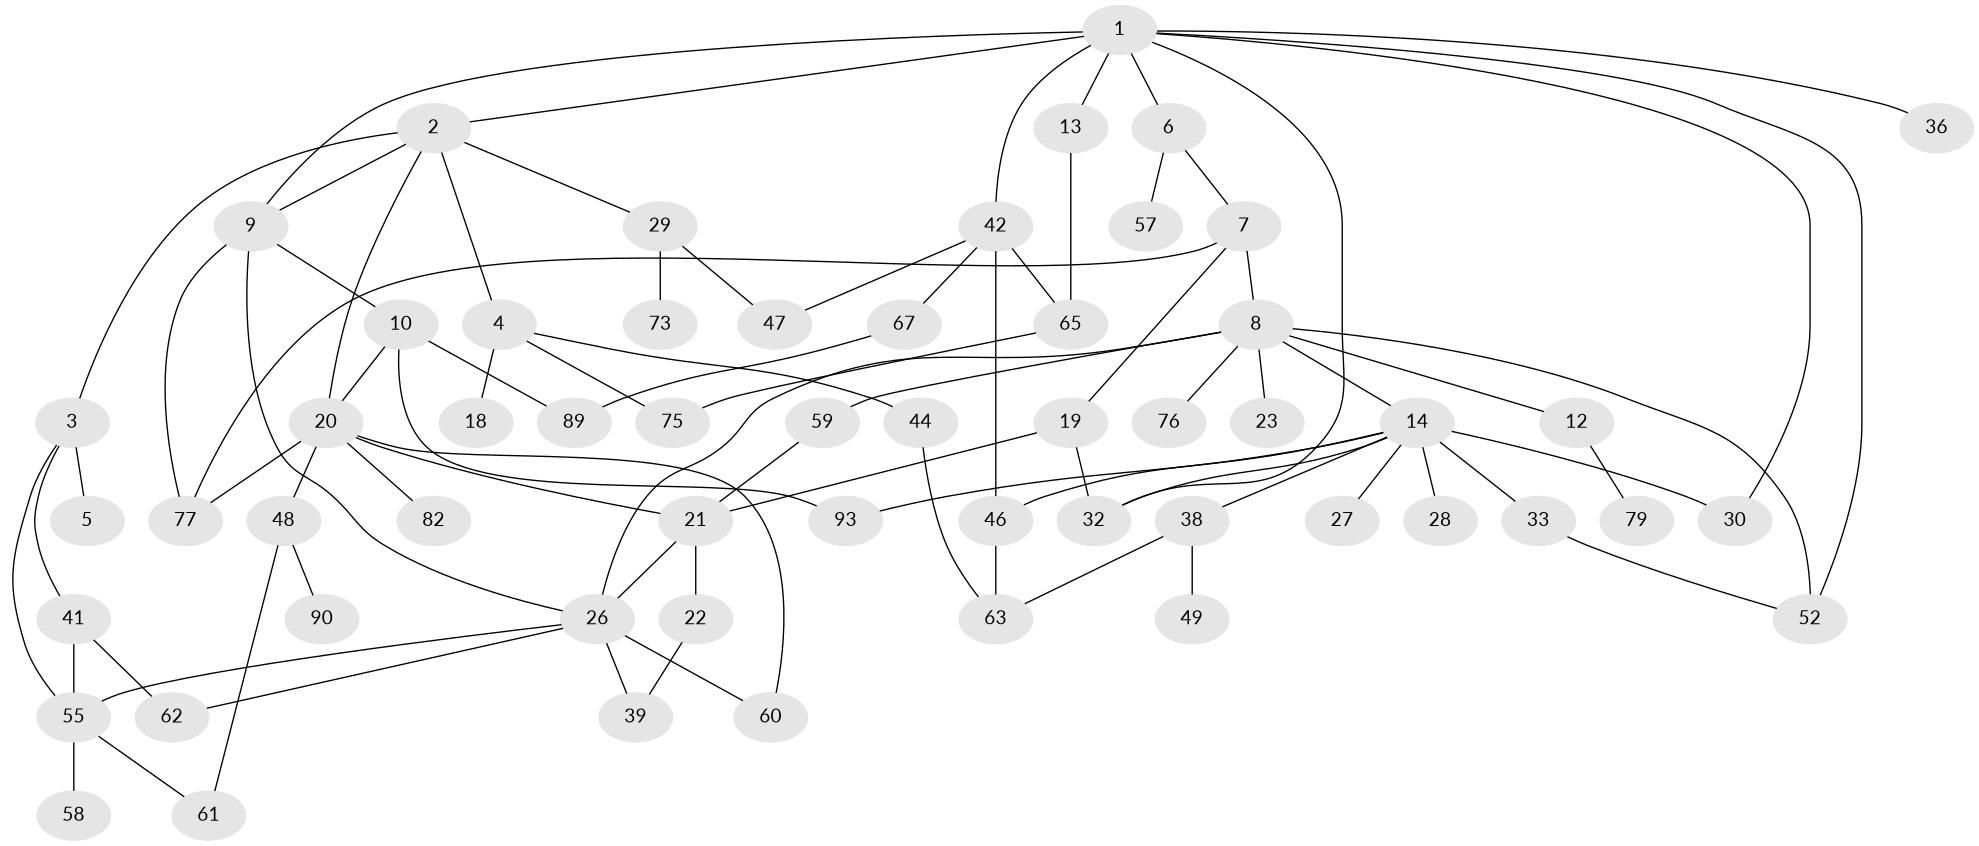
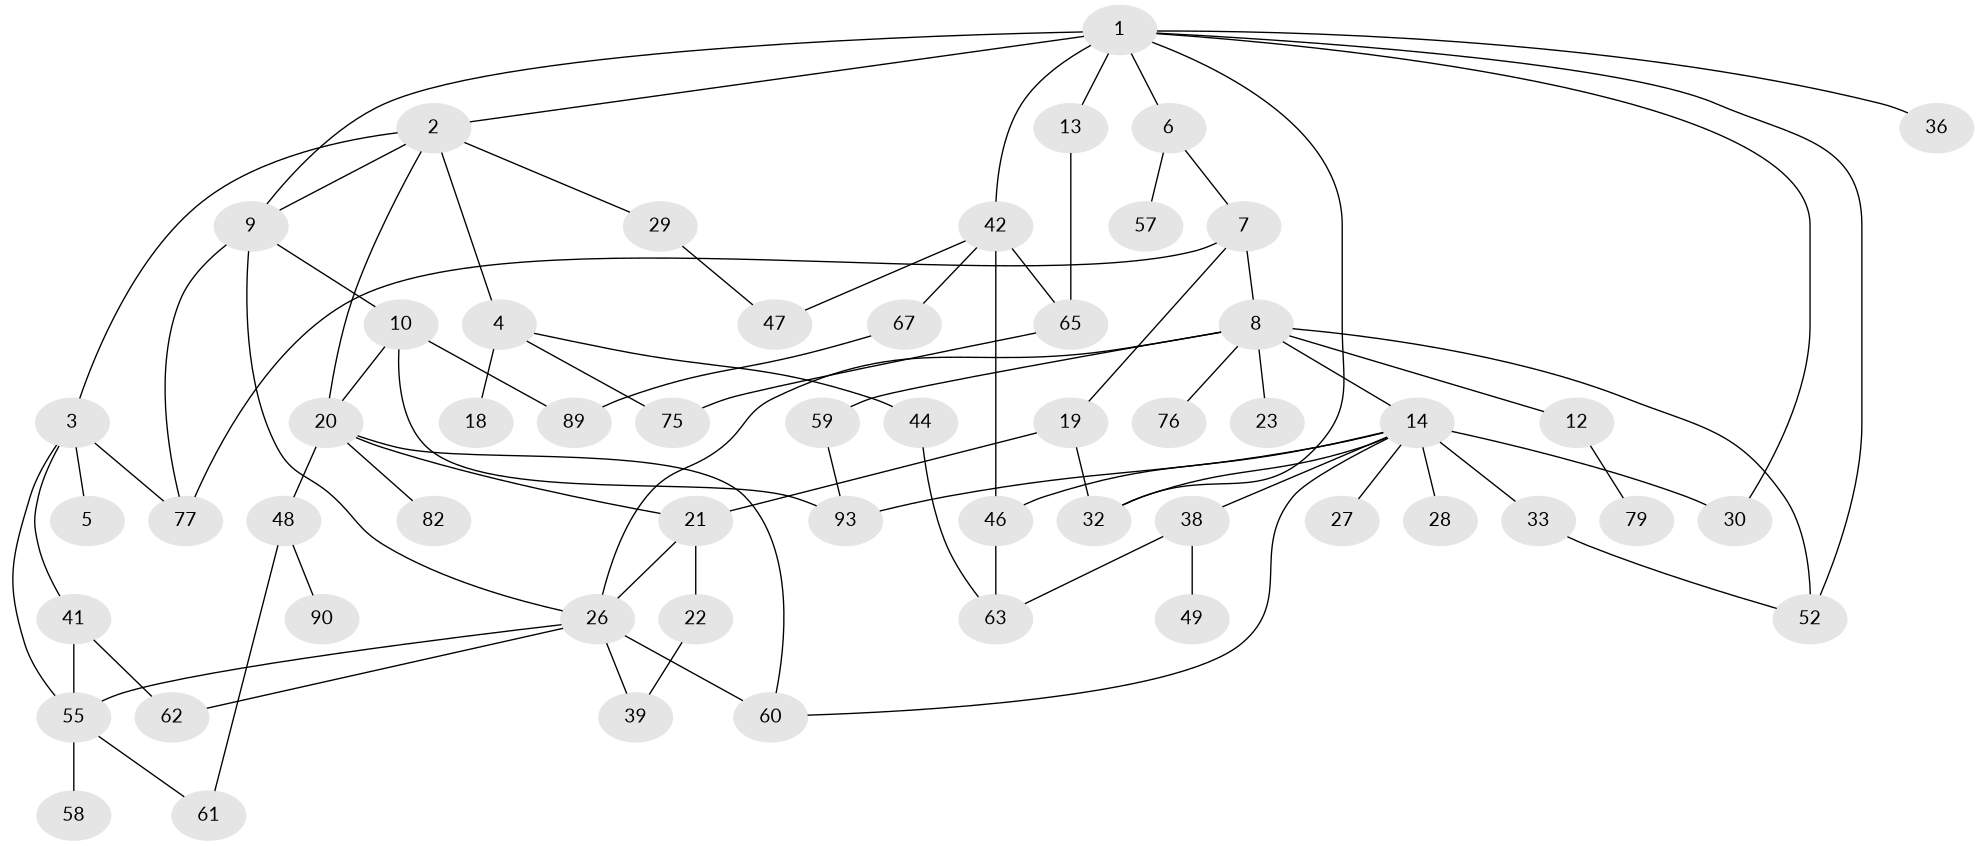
  graph {
    fontname=Lato
    node [color=gray90 fontname=Lato style=filled]
    edge [fontname=Lato]
    1 [super="+11"]
    2
    6 [super="+84+50"]
    9 [super="+70+40"]
    13
    30
    32 [super="+34+78"]
    36
    42 [super="+86"]
    52
    3
    4
    20 [super="+53"]
    29
    7
    57
    77 [super="+87"]
    26 [super="+81+43+37"]
    10 [super="+64"]
    65
    46 [super="+68"]
    47
    67
    5 [super="+69+56"]
    41
    55
    18 [super="+72+45"]
    44
    75
    60
    21
    48 [super="+71"]
    82
-   73
    62
    61
    58
    63 [super="+83"]
    8 [super="+15+66"]
    19 [super="+24+51"]
    12 [super="+35"]
    14 [super="+25+16+17"]
    23
    59
    76
    79
    93 [super="+94"]
    27
    28
    33
    38
    39
    89 [super="+92"]
    49
    22
    90
    1 -- 2
    1 -- 6
    1 -- 9 [weight=2]
    1 -- 13
    1 -- 30
    1 -- 32
    1 -- 36
    1 -- 42
    1 -- 52
    2 -- 9
    2 -- 3
    2 -- 4
    2 -- 20
    2 -- 29
    6 -- 7
    6 -- 57
    9 -- 77
    9 -- 26
    9 -- 10
    13 -- 65
    42 -- 65
    42 -- 46
    42 -- 47
    42 -- 67
-   20 -- 77
+   3 -- 77
    3 -- 5
    3 -- 41
    3 -- 55
    4 -- 18 [weight=2]
    4 -- 44
    4 -- 75
    20 -- 60
    20 -- 21
    20 -- 48
    20 -- 82
    29 -- 47
-   29 -- 73
    7 -- 77
    7 -- 8
    7 -- 19
    26 -- 55
    26 -- 60
    26 -- 62
    26 -- 39
    10 -- 20
    10 -- 93
    10 -- 89
    65 -- 75
    46 -- 63
    67 -- 89
    41 -- 55
    41 -- 62
    55 -- 61
    55 -- 58
    44 -- 63
    21 -- 26 [weight=2]
    21 -- 22
    48 -- 61
    48 -- 90
    8 -- 52
    8 -- 26
    8 -- 12
    8 -- 14
    8 -- 23
    8 -- 59
    8 -- 76
    19 -- 32
    19 -- 21 [weight=2]
    12 -- 79
    14 -- 30
    14 -- 32 [weight=2]
    14 -- 46
+   14 -- 60
    14 -- 93 [weight=2]
    14 -- 27
    14 -- 28
    14 -- 33
    14 -- 38
-   59 -- 21
+   59 -- 93
    33 -- 52
    38 -- 63
    38 -- 49
    22 -- 39
  }
